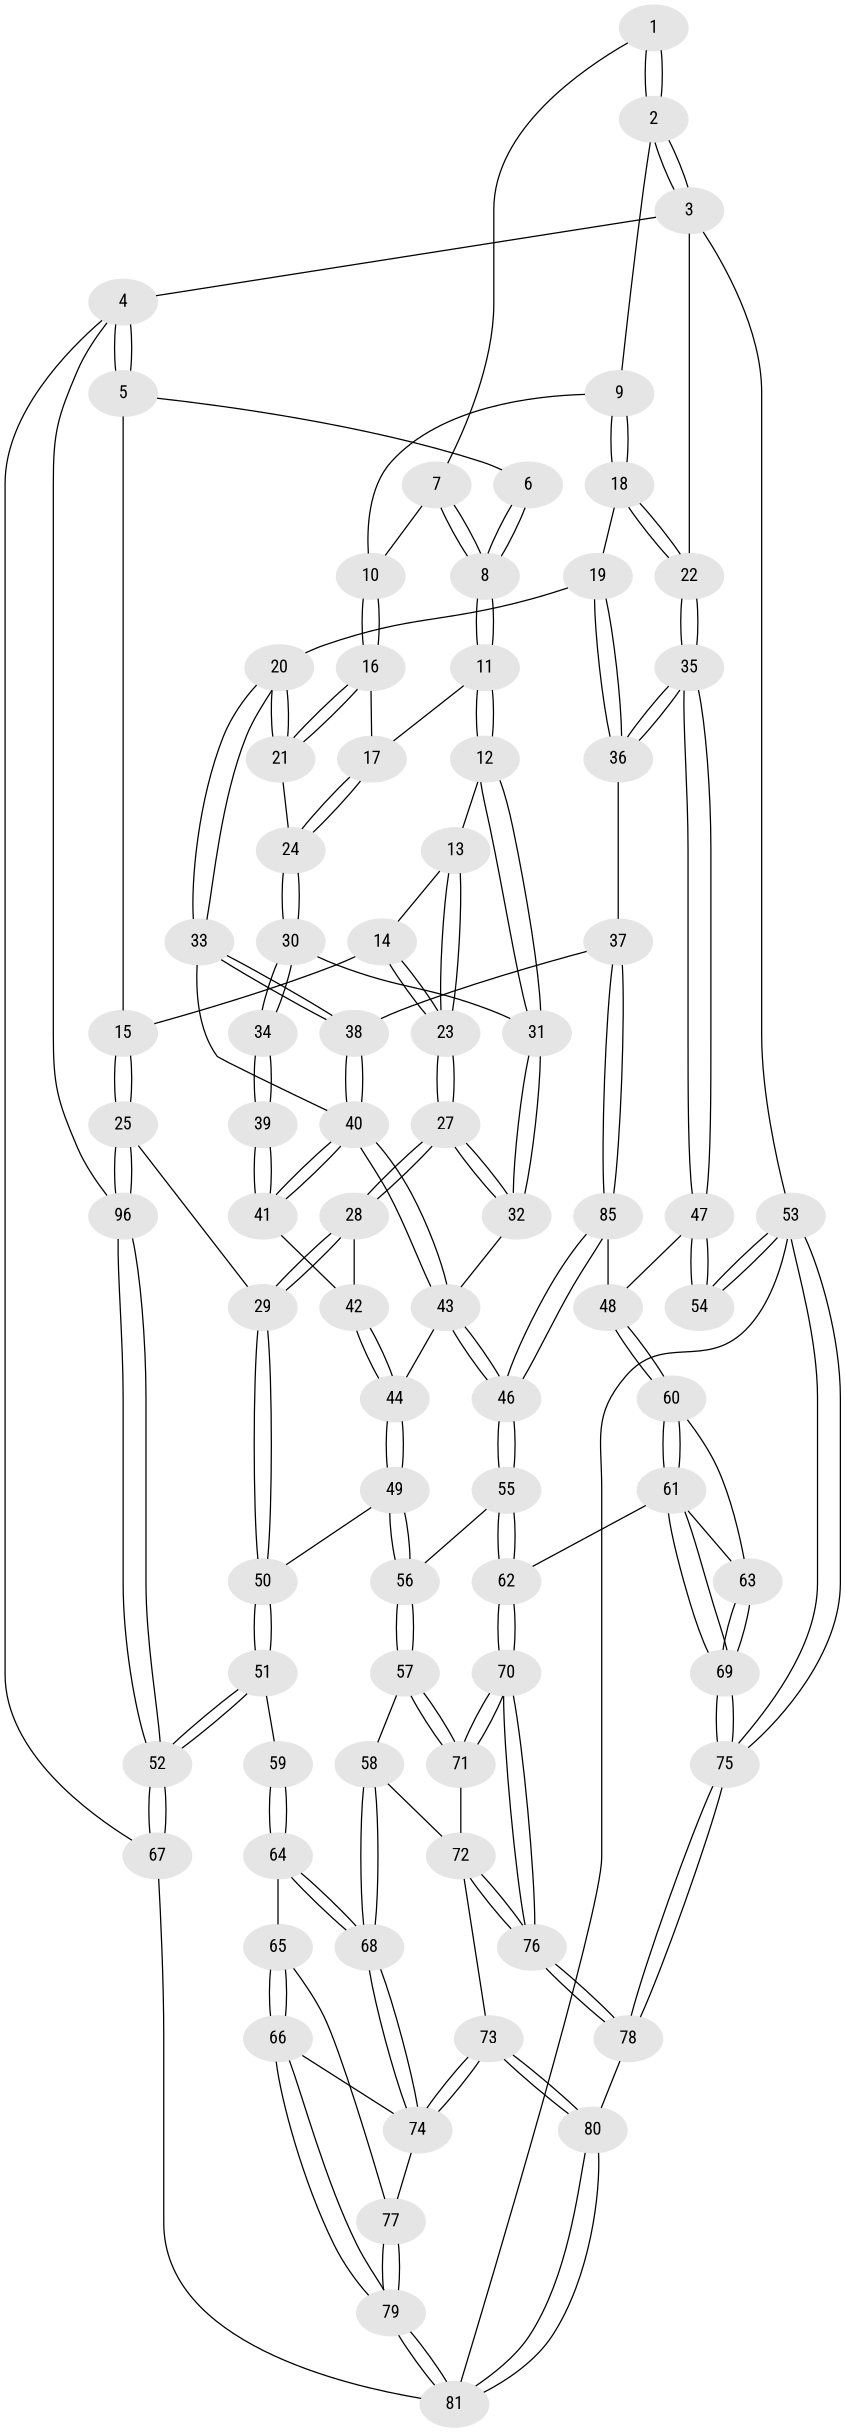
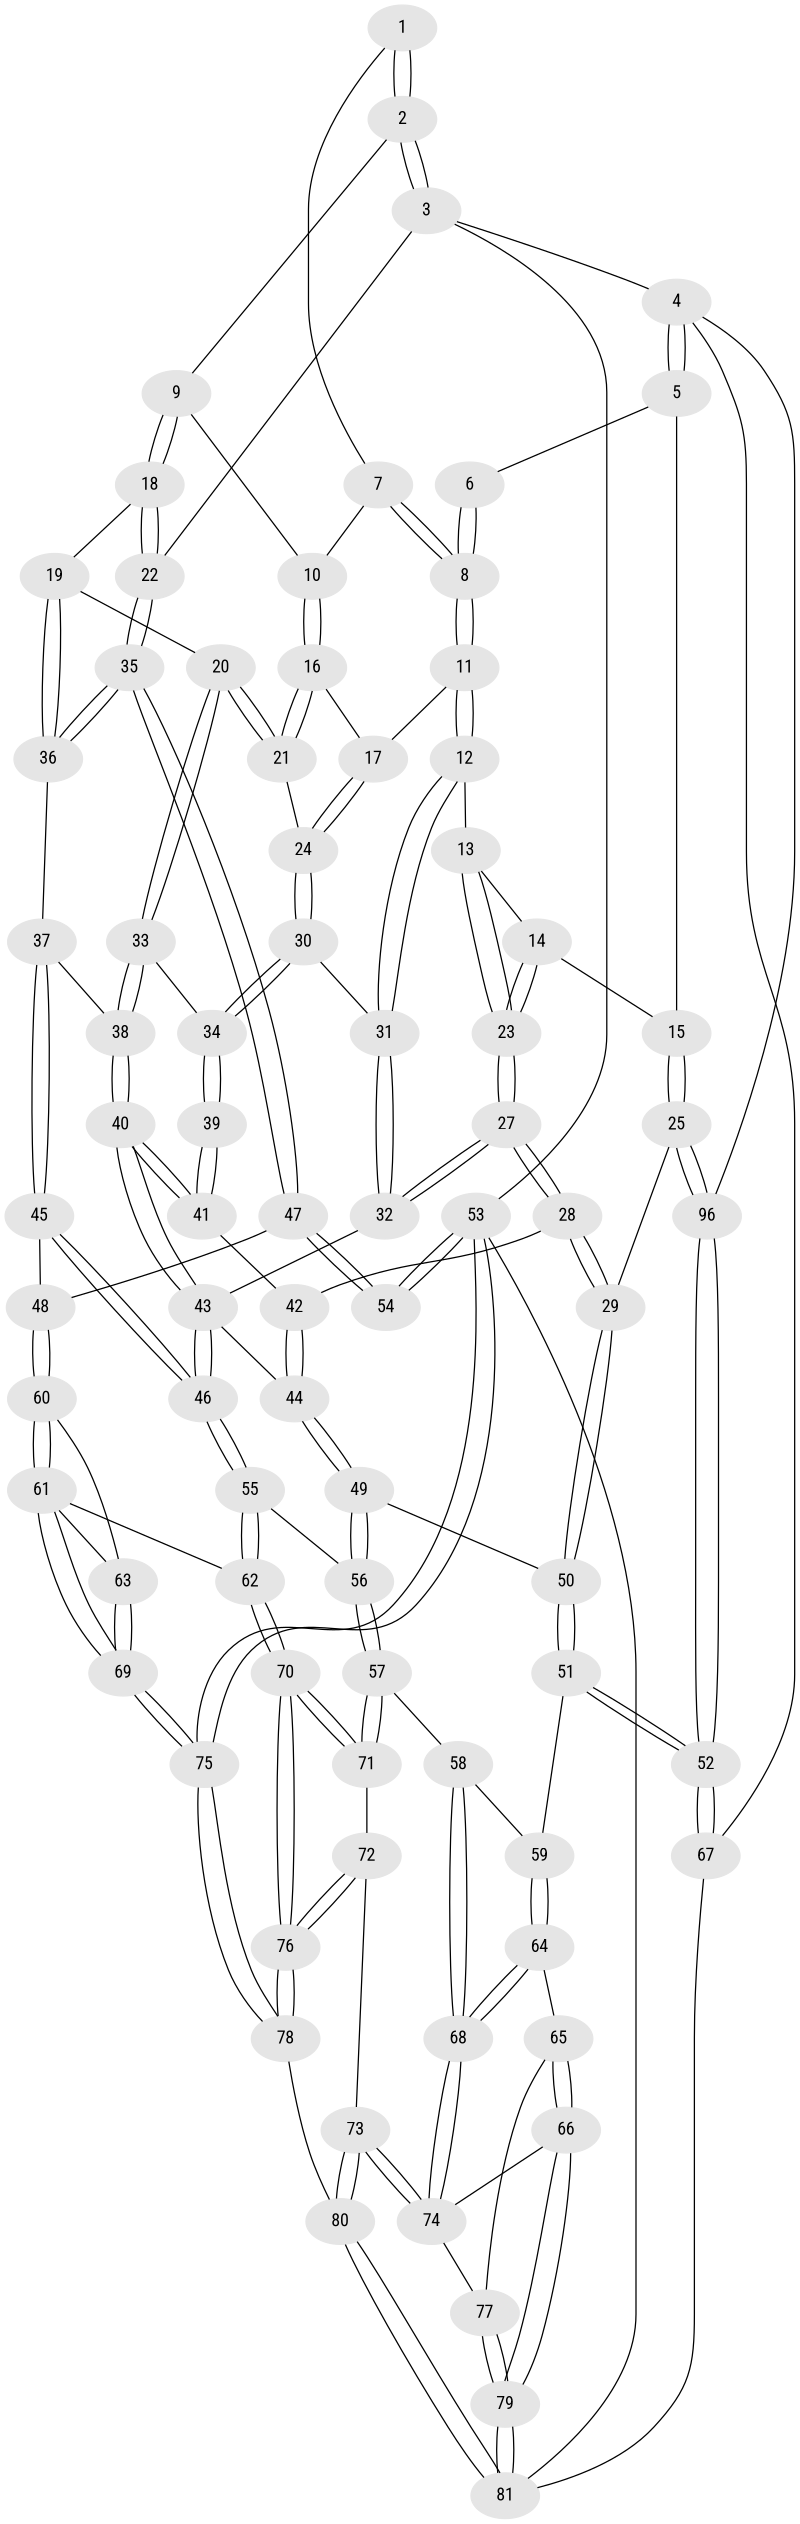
  graph {
    fontname="Roboto Condensed"
    node [color=gray90 fontname="Roboto Condensed" style=filled]
    edge [fontname="Roboto Condensed"]
    1
    2
    7
    3
    9
    8
    10
    4
    22
    53
    18
    5
    n13 [label=96]
    67
    35
    54
    75
    81
    6
    15
    52
    25
    11
    16
    12
    17
    19
    21
    13
    31
    24
    14
    23
    32
    27
    29
    30
    20
    36
    33
    37
    34
    38
    47
    28
    50
    42
    43
    44
    51
    39
    41
    40
    48
-   45 [label=85]
+   45
    46
    49
    55
    56
    60
    62
    63
    61
    57
    59
    64
    78
    69
    70
    58
    71
    68
    72
    74
    65
    76
    66
    77
    79
    73
    80
    1 -- 2
    1 -- 2
    1 -- 7
    2 -- 3
    2 -- 3
    2 -- 9
    7 -- 8
    7 -- 8
    7 -- 10
    3 -- 4
    3 -- 22
    3 -- 53
    9 -- 10
    9 -- 18
    9 -- 18
    8 -- 11
    8 -- 11
    10 -- 16
    10 -- 16
    4 -- 5
    4 -- 5
    4 -- n13
    4 -- 67
    22 -- 35
    22 -- 35
    53 -- 54
    53 -- 54
    53 -- 75
    53 -- 75
    53 -- 81
    18 -- 22
    18 -- 22
    18 -- 19
    5 -- 6
    5 -- 15
    n13 -- 52
    n13 -- 52
    67 -- 81
    35 -- 36
    35 -- 36
    35 -- 47
    35 -- 47
    75 -- 78
    75 -- 78
    6 -- 8
    6 -- 8
    15 -- 25
    15 -- 25
    52 -- 67
    52 -- 67
    25 -- n13
    25 -- n13
    25 -- 29
    11 -- 12
    11 -- 12
    11 -- 17
    16 -- 17
    16 -- 21
    16 -- 21
    12 -- 13
    12 -- 31
    12 -- 31
    17 -- 24
    17 -- 24
    19 -- 20
    19 -- 36
    19 -- 36
    21 -- 24
    13 -- 14
    13 -- 23
    13 -- 23
    31 -- 32
    31 -- 32
    24 -- 30
    24 -- 30
    14 -- 15
    14 -- 23
    14 -- 23
    23 -- 27
    23 -- 27
    32 -- 43
    27 -- 32
    27 -- 32
    27 -- 28
    27 -- 28
    29 -- 50
    29 -- 50
    30 -- 31
    30 -- 34
    30 -- 34
    20 -- 21
    20 -- 21
    20 -- 33
    20 -- 33
    36 -- 37
-   33 -- 40
+   33 -- 34
    33 -- 38
    33 -- 38
    37 -- 38
    37 -- 45
    37 -- 45
    34 -- 39
    34 -- 39
    38 -- 40
    38 -- 40
    47 -- 54
    47 -- 54
    47 -- 48
    28 -- 29
    28 -- 29
    28 -- 42
    50 -- 51
    50 -- 51
    42 -- 44
    42 -- 44
    43 -- 44
    43 -- 46
    43 -- 46
    44 -- 49
    44 -- 49
    51 -- 52
    51 -- 52
    51 -- 59
    39 -- 41
    39 -- 41
    41 -- 42
    40 -- 43
    40 -- 43
    40 -- 41
    40 -- 41
    48 -- 60
    48 -- 60
    45 -- 48
    45 -- 46
    45 -- 46
    46 -- 55
    46 -- 55
    49 -- 50
    49 -- 56
    49 -- 56
    55 -- 56
    55 -- 62
    55 -- 62
    56 -- 57
    56 -- 57
    60 -- 63
    60 -- 61
    60 -- 61
    62 -- 70
    62 -- 70
    63 -- 69
    63 -- 69
    61 -- 62
    61 -- 63
    61 -- 69
    61 -- 69
    57 -- 58
    57 -- 71
    57 -- 71
    59 -- 64
    59 -- 64
    64 -- 68
    64 -- 68
    64 -- 65
    78 -- 80
    69 -- 75
    69 -- 75
    70 -- 71
    70 -- 71
    70 -- 76
    70 -- 76
-   58 -- 72
+   58 -- 59
    58 -- 68
    58 -- 68
    71 -- 72
    68 -- 74
    68 -- 74
    72 -- 76
    72 -- 76
    72 -- 73
    74 -- 77
    65 -- 66
    65 -- 66
    65 -- 77
    76 -- 78
    76 -- 78
    66 -- 74
    66 -- 79
    66 -- 79
    77 -- 79
    77 -- 79
    79 -- 81
    79 -- 81
    73 -- 74
    73 -- 74
    73 -- 80
    73 -- 80
    80 -- 81
    80 -- 81
  }
